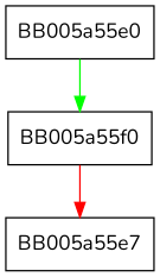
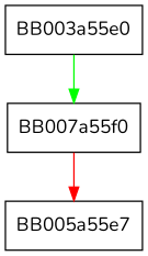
  digraph {
    fontname=Nunito
    splines=ortho
    node [fontname=Nunito shape=box]
    edge [fontname=Nunito]
-   BB005a55e0
-   BB005a55f0
+   BB005a55e0 [label=BB003a55e0]
+   BB005a55f0 [label=BB007a55f0]
    BB005a55e7
    BB005a55e0 -> BB005a55f0 [color=green]
    BB005a55f0 -> BB005a55e7 [color=red]
  }
